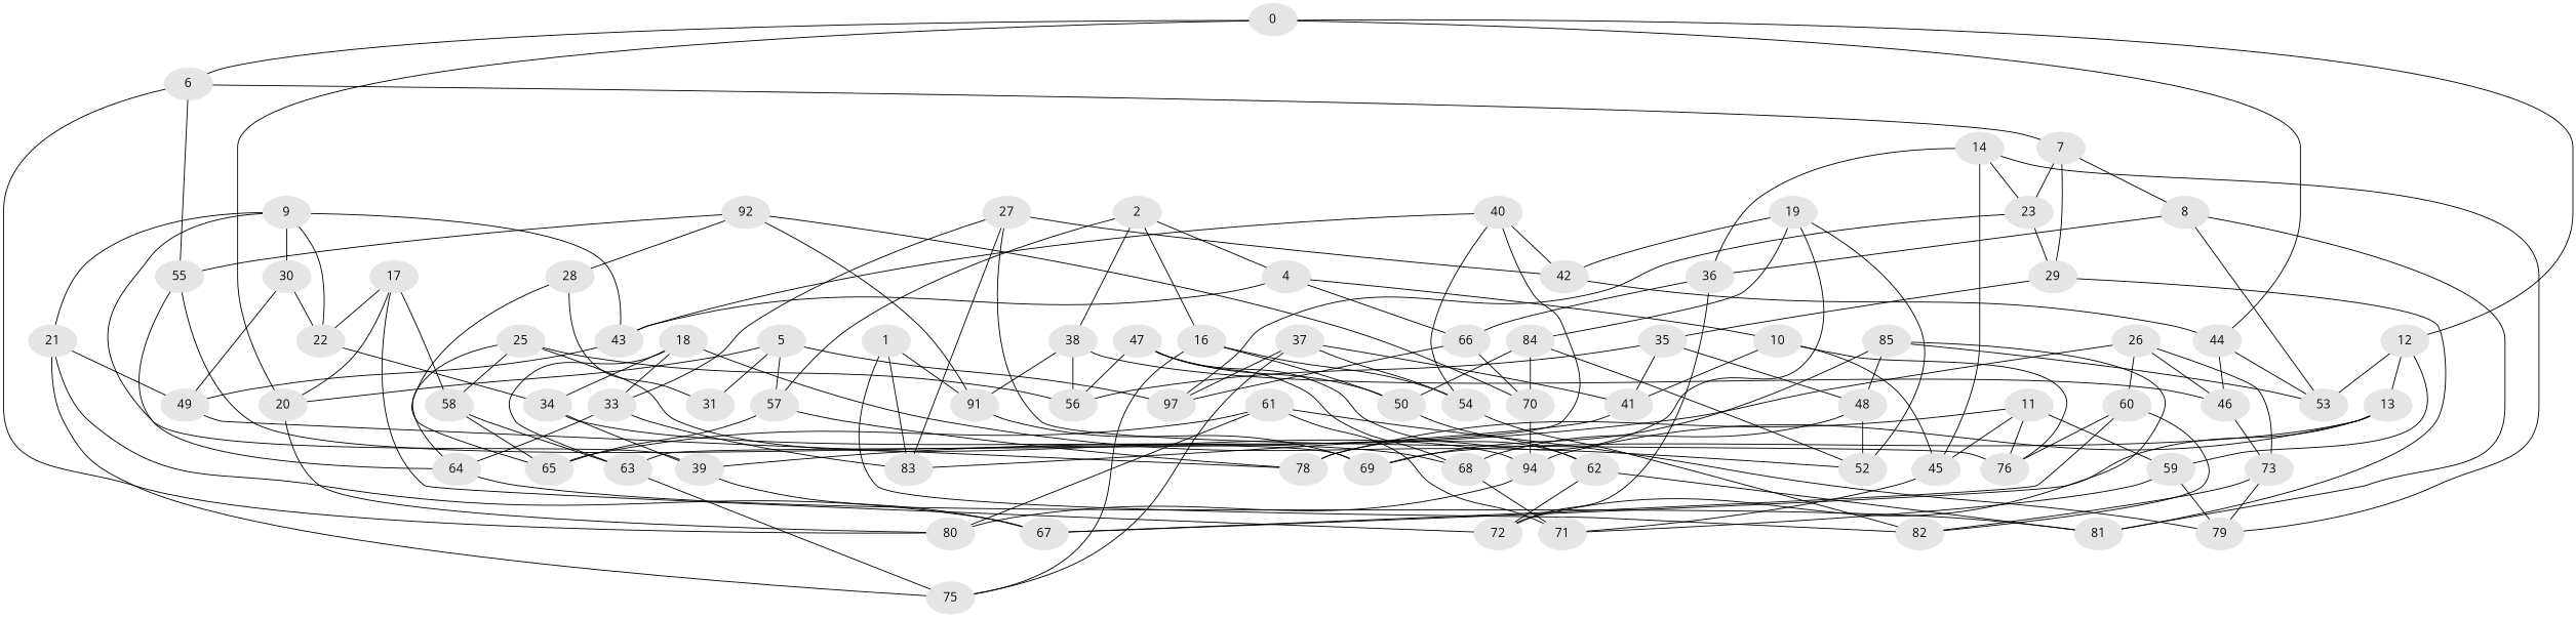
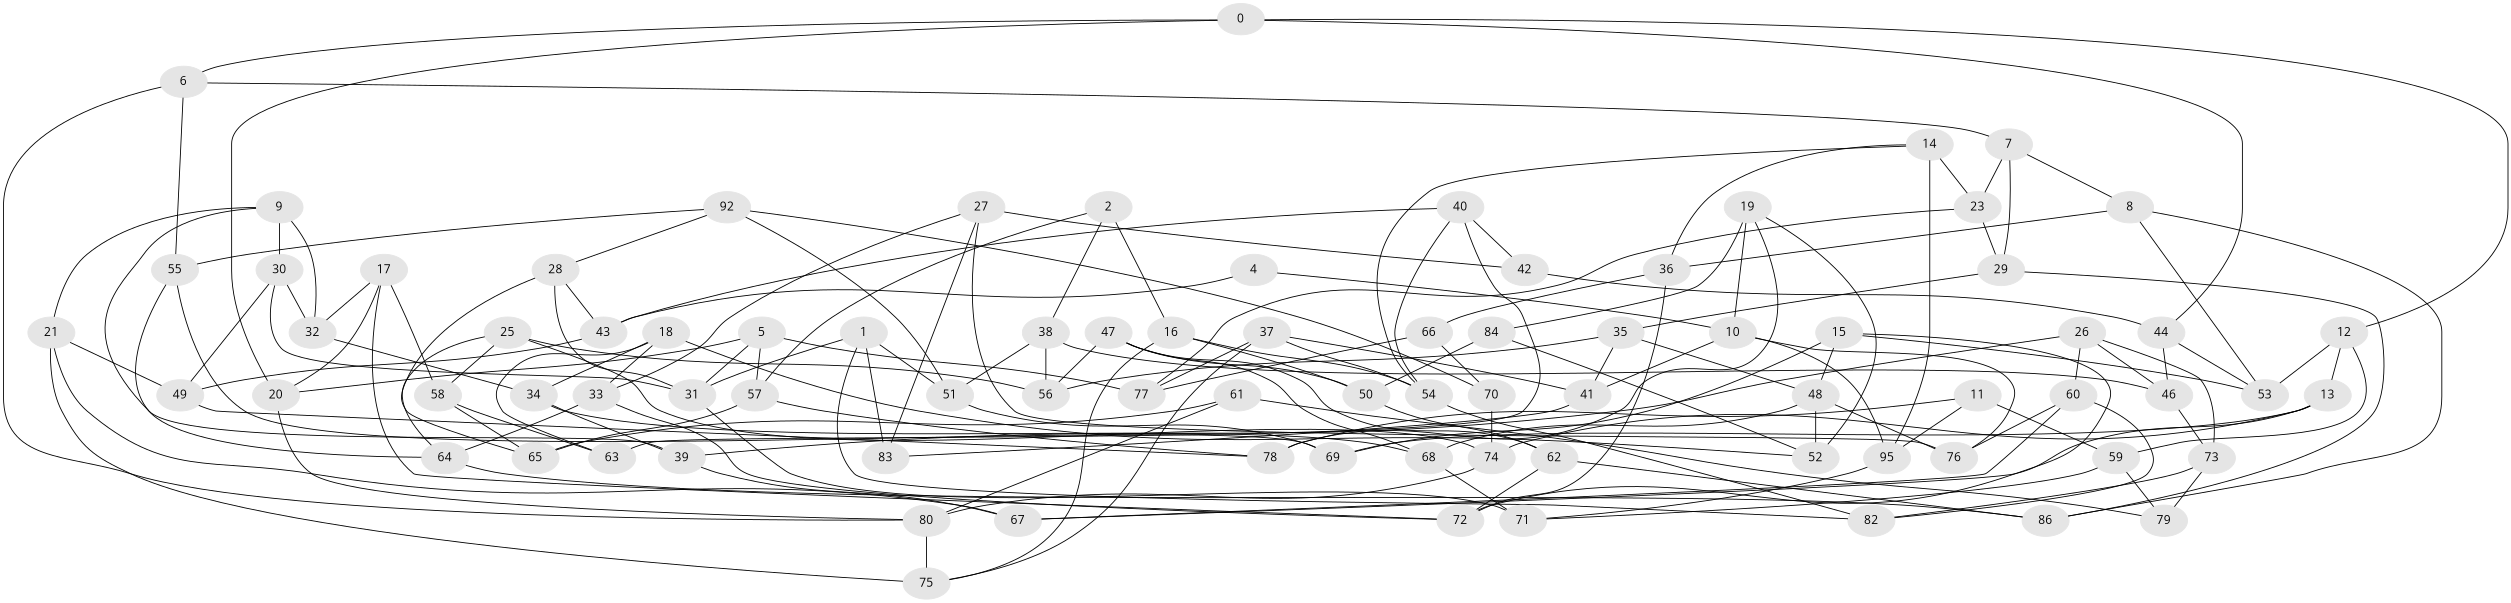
  graph {
    fontname="Open Sans"
    node [color=gray90 fontname="Open Sans" style=filled]
    edge [fontname="Open Sans"]
    1
    31
-   51 [label=91]
+   51
    82
    83
    69
    2
    4
    16
    38
    57
    10
    43
    66
    50
    54
    75
    56
    46
    78
    65
    n22 [label=0]
    6
    12
    20
    44
    7
    55
    80
    53
    59
    13
    41
-   45
+   45 [label=95]
    76
    49
-   77 [label=97]
+   77
    70
    5
    8
    23
    29
    64
    36
-   81
+   81 [label=86]
    35
    72
    9
    21
    30
-   32 [label=22]
+   32
    39
    67
    34
    71
    11
    79
-   74 [label=94]
+   74
    14
-   15 [label=85]
+   15
    48
    52
    68
    62
    17
    58
    63
    18
    33
    19
    n71 [label=84]
    42
    n73 [label=92]
    28
    25
    26
    60
    73
    27
    37
    40
    47
    61
+   1 -- 31
    1 -- 51
    1 -- 82
    1 -- 83
    51 -- 69
-   2 -- 4
    2 -- 16
    2 -- 38
    2 -- 57
    4 -- 10
    4 -- 43
-   4 -- 66
    16 -- 50
    16 -- 54
    16 -- 75
    38 -- 51
    38 -- 56
    38 -- 46
    57 -- 78
    57 -- 65
    10 -- 41
    10 -- 45
    10 -- 76
    43 -- 49
    66 -- 77
    66 -- 70
    50 -- 62
    54 -- 82
    46 -- 73
    n22 -- 6
    n22 -- 12
    n22 -- 20
    n22 -- 44
    6 -- 7
    6 -- 55
    6 -- 80
    12 -- 53
    12 -- 59
    12 -- 13
    20 -- 80
    44 -- 46
    44 -- 53
    7 -- 8
    7 -- 23
    7 -- 29
    55 -- 69
    55 -- 64
    59 -- 71
    59 -- 79
    13 -- 69
    13 -- 67
    13 -- 74
    41 -- 83
    45 -- 71
    49 -- 78
    70 -- 74
    5 -- 31
    5 -- 57
    5 -- 20
    5 -- 77
    8 -- 53
    8 -- 36
    8 -- 81
    23 -- 77
    23 -- 29
    29 -- 81
    29 -- 35
    64 -- 81
    36 -- 66
    36 -- 72
    35 -- 56
    35 -- 41
    35 -- 48
    9 -- 21
    9 -- 30
    9 -- 32
    9 -- 39
    21 -- 75
    21 -- 49
    21 -- 67
+   30 -- 31
    30 -- 49
    30 -- 32
    32 -- 34
    39 -- 67
    34 -- 39
    34 -- 68
    11 -- 78
    11 -- 59
    11 -- 45
-   11 -- 76
+   48 -- 76
    74 -- 80
    14 -- 45
    14 -- 23
    14 -- 36
-   14 -- 79
+   14 -- 54
    15 -- 69
    15 -- 53
    15 -- 72
    15 -- 48
    48 -- 52
    48 -- 68
    68 -- 71
    62 -- 81
    62 -- 72
    17 -- 20
    17 -- 72
    17 -- 32
    17 -- 58
    58 -- 65
    58 -- 63
-   63 -- 75
+   80 -- 75
    18 -- 34
    18 -- 52
    18 -- 63
    18 -- 33
-   33 -- 83
+   33 -- 72
    33 -- 64
    19 -- 78
    19 -- 52
    19 -- n71
-   19 -- 42
+   19 -- 10
    n71 -- 50
-   n71 -- 70
    n71 -- 52
    42 -- 44
    n73 -- 51
    n73 -- 55
    n73 -- 70
    n73 -- 28
    28 -- 31
-   9 -- 43
+   28 -- 43
    28 -- 65
    25 -- 56
    25 -- 64
    25 -- 74
    25 -- 58
    26 -- 46
    26 -- 39
    26 -- 60
    26 -- 73
    60 -- 82
    60 -- 76
    60 -- 67
    73 -- 82
    73 -- 79
    27 -- 83
    27 -- 76
    27 -- 33
    27 -- 42
    37 -- 54
    37 -- 75
    37 -- 41
    37 -- 77
    40 -- 43
    40 -- 54
    40 -- 63
    40 -- 42
    47 -- 50
    47 -- 56
    47 -- 68
    47 -- 62
    61 -- 65
    61 -- 80
-   61 -- 71
+   31 -- 71
    61 -- 79
  }
